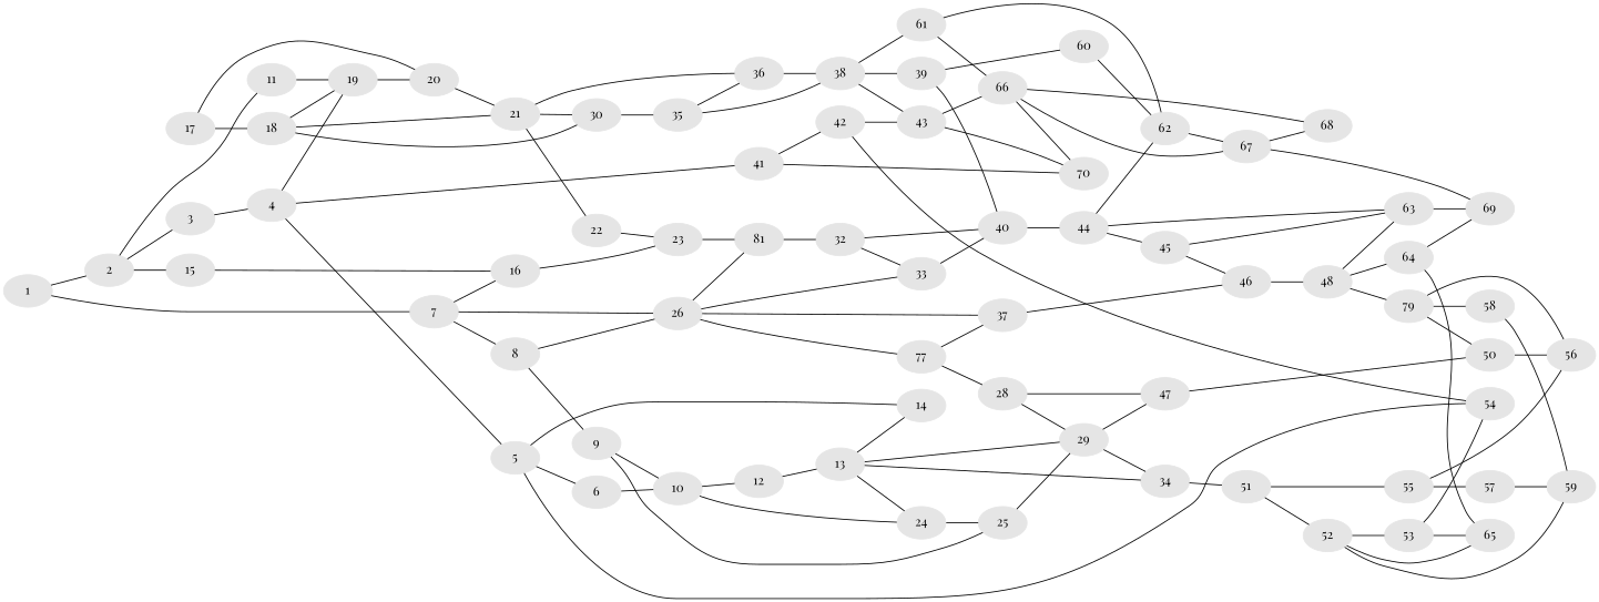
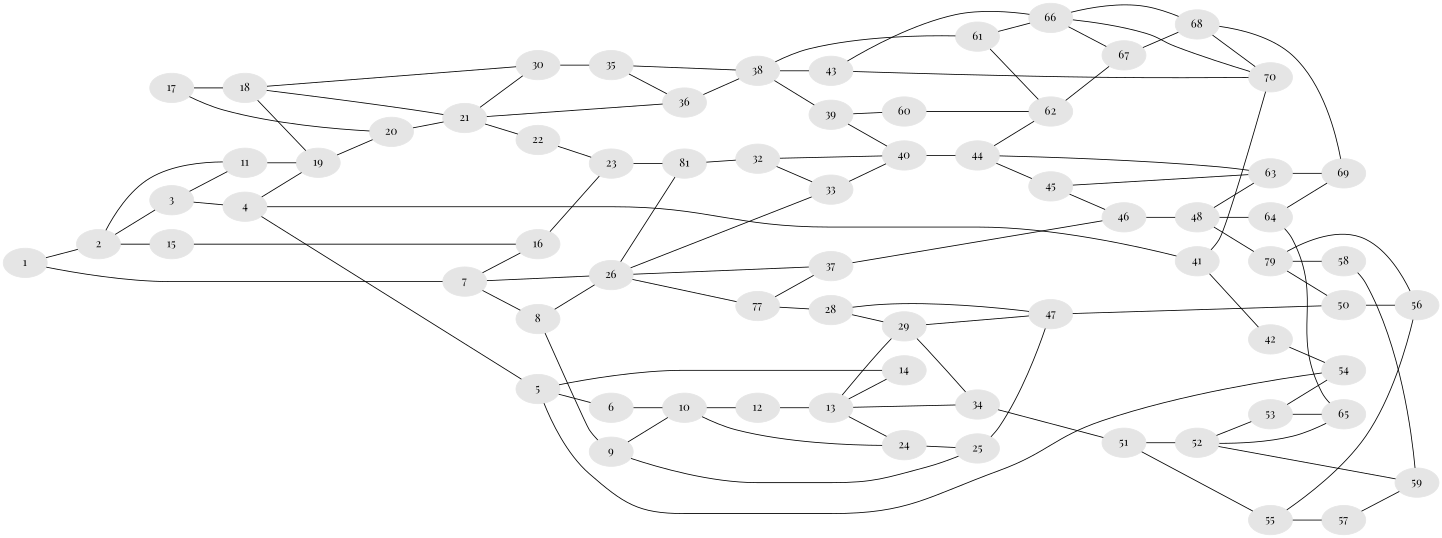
  graph {
    fontname="Playfair Display"
    rankdir=LR
    node [color=gray90 fontname="Playfair Display" style=filled]
    edge [fontname="Playfair Display" weight=1.0]
    1
    2
    7
    3
    11
    15
    8
    16
    26
    4
    19
    5
    41
    6
    14
    54
    20
    42
    70
    10
    12
    24
    9
    23
    n25 [label=81]
    n26 [label=77]
    33
    37
    25
    29
    13
    34
    47
    51
    17
    18
    21
    30
    22
    36
    35
    38
    32
    28
    40
    46
    50
    44
    52
    55
    39
    43
    61
    48
    60
    66
    62
    45
    63
    67
    68
    69
    n63 [label=79]
    64
    56
    58
    65
    59
    53
    57
    1 -- 2 [weight=2.0]
    1 -- 7 [weight=2.0]
    2 -- 3
    2 -- 11
    2 -- 15 [weight=2.0]
    7 -- 8
    7 -- 16
    7 -- 26
+   3 -- 11
    3 -- 4
    11 -- 19
    15 -- 16
    8 -- 26
    8 -- 9
    16 -- 23
    26 -- n25
    26 -- n26
    26 -- 33
    26 -- 37
    4 -- 19
    4 -- 5
    4 -- 41
    19 -- 20
    5 -- 6
    5 -- 14
    5 -- 54
    41 -- 42
    41 -- 70
    6 -- 10 [weight=2.0]
    20 -- 21
    42 -- 54
-   42 -- 43 [weight=2.0]
    10 -- 12 [weight=2.0]
    10 -- 24
    12 -- 13
    24 -- 25
    9 -- 10
    9 -- 25
    23 -- n25
    n25 -- 32
    n26 -- 37
    n26 -- 28
    33 -- 40
    37 -- 46
-   25 -- 29
+   25 -- 47
    29 -- 34
    29 -- 47
    13 -- 14 [weight=2.0]
    13 -- 24
    13 -- 29
    13 -- 34
    34 -- 51
    47 -- 50
    51 -- 52
    51 -- 55
    17 -- 20
    17 -- 18 [weight=3.0]
    18 -- 19
    18 -- 21
    18 -- 30
    21 -- 30
    21 -- 22 [weight=2.0]
    21 -- 36
    30 -- 35
    22 -- 23
    36 -- 38
    35 -- 36
    35 -- 38
    38 -- 39
    38 -- 43 [weight=2.0]
    38 -- 61
    32 -- 33
    32 -- 40
    28 -- 29
    28 -- 47
    40 -- 44 [weight=2.0]
    46 -- 48
    50 -- 56
    44 -- 62
    44 -- 45
    44 -- 63
    52 -- 65
    52 -- 59
    52 -- 53 [weight=2.0]
    55 -- 56
    55 -- 57 [weight=2.0]
    39 -- 40
    39 -- 60
    43 -- 70
    43 -- 66
    61 -- 66
    61 -- 62
    48 -- 63
    48 -- n63 [weight=2.0]
    48 -- 64 [weight=2.0]
    60 -- 62
    66 -- 70
    66 -- 67
    66 -- 68
    62 -- 67
    45 -- 46
    45 -- 63
    63 -- 69
    67 -- 68 [weight=2.0]
-   67 -- 69 [weight=2.0]
+   68 -- 70
+   68 -- 69 [weight=2.0]
    n63 -- 50
    n63 -- 56
    n63 -- 58 [weight=2.0]
    64 -- 69 [weight=2.0]
    64 -- 65 [weight=2.0]
    58 -- 59
    53 -- 54 [weight=2.0]
    53 -- 65 [weight=2.0]
    57 -- 59
  }
